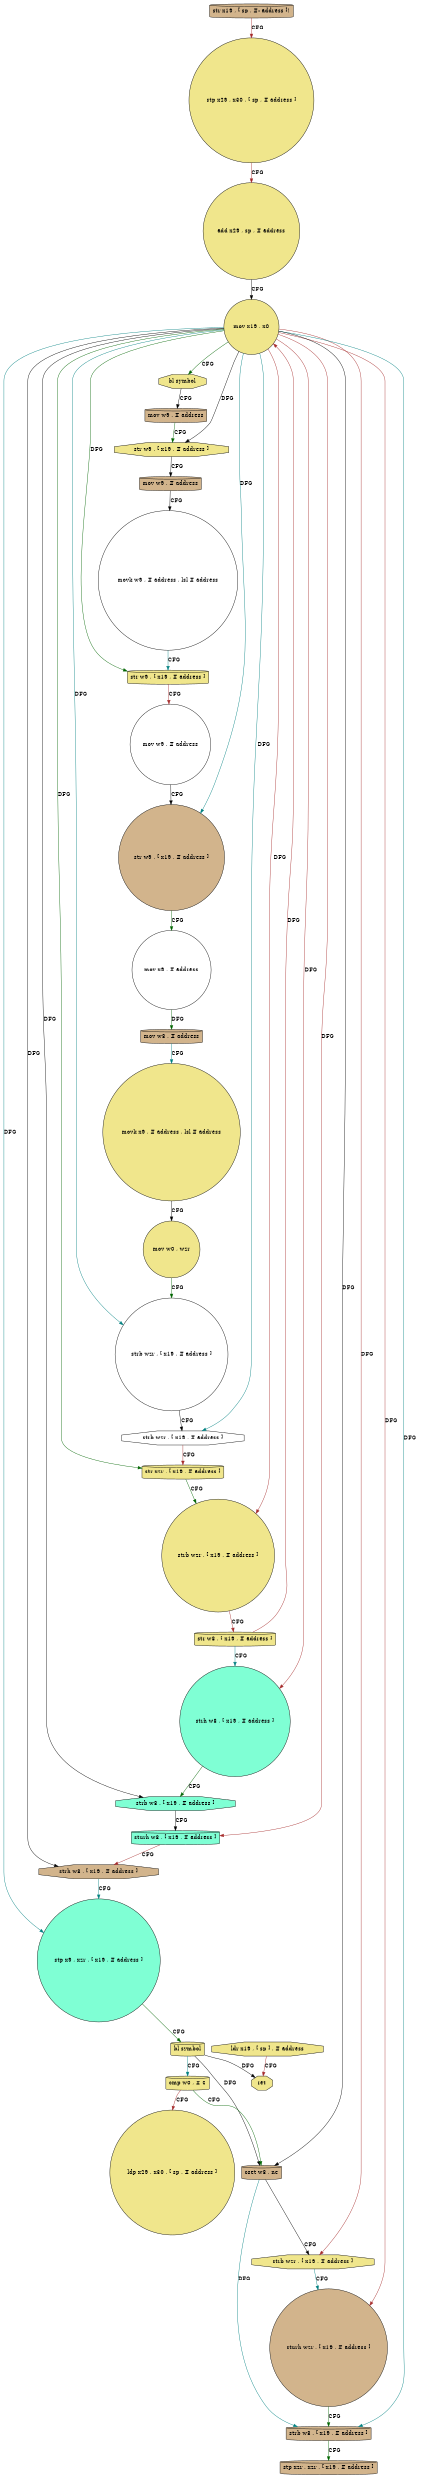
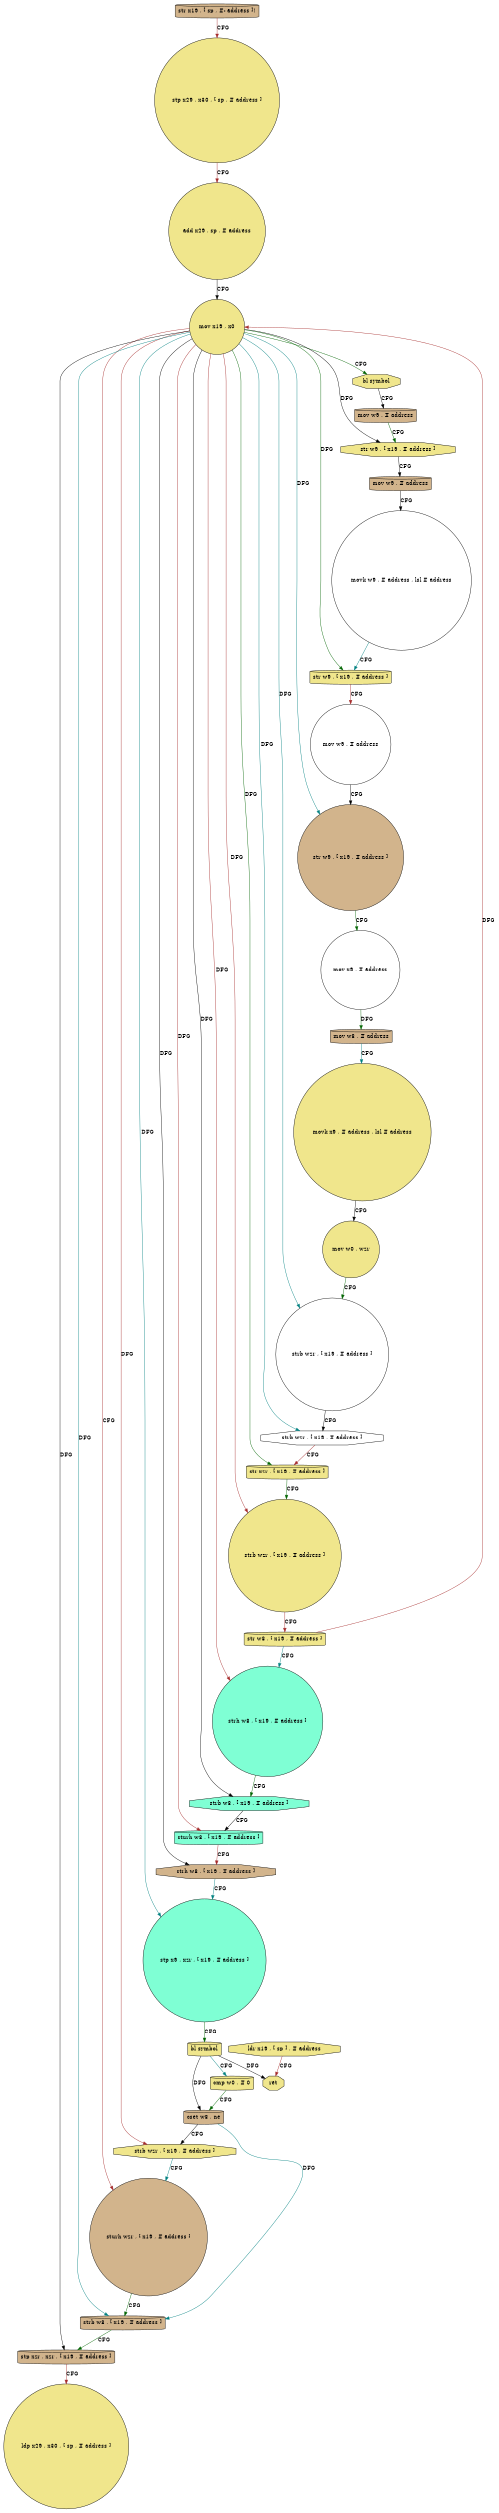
  digraph {
    node [fillcolor=khaki shape=circle style=filled]
    edge [color=black]
    n1 [fillcolor=tan label="str x19 , [ sp , #- address ]!" shape=cylinder]
    n2 [label="stp x29 , x30 , [ sp , # address ]"]
    n3 [label="add x29 , sp , # address"]
    n4 [label="mov x19 , x0"]
    n5 [label="bl symbol" shape=octagon]
    n6 [label="str w9 , [ x19 , # address ]" shape=octagon]
    n7 [label="str w9 , [ x19 , # address ]" shape=cylinder]
    n8 [fillcolor=tan label="str w9 , [ x19 , # address ]"]
    n9 [fillcolor=white label="strb wzr , [ x19 , # address ]"]
    n10 [fillcolor=white label="strb wzr , [ x19 , # address ]" shape=octagon]
    n11 [label="str xzr , [ x19 , # address ]" shape=cylinder]
    n12 [label="strb wzr , [ x19 , # address ]"]
    n13 [fillcolor=aquamarine label="strh w8 , [ x19 , # address ]"]
    n14 [fillcolor=aquamarine label="strb w8 , [ x19 , # address ]" shape=octagon]
    n15 [fillcolor=aquamarine label="sturh w8 , [ x19 , # address ]" shape=cylinder]
    n16 [fillcolor=tan label="strh w8 , [ x19 , # address ]" shape=octagon]
    n17 [fillcolor=aquamarine label="stp x9 , xzr , [ x19 , # address ]"]
    n18 [label="strb wzr , [ x19 , # address ]" shape=octagon]
    n19 [fillcolor=tan label="sturh wzr , [ x19 , # address ]"]
    n20 [fillcolor=tan label="strb w8 , [ x19 , # address ]" shape=cylinder]
    n21 [fillcolor=tan label="stp xzr , xzr , [ x19 , # address ]" shape=cylinder]
    n22 [fillcolor=tan label="mov w9 , # address" shape=cylinder]
    n23 [fillcolor=tan label="mov w9 , # address" shape=cylinder]
    n24 [fillcolor=white label="mov w9 , # address"]
    n25 [fillcolor=white label="mov x9 , # address"]
    n26 [label="str w8 , [ x19 , # address ]" shape=cylinder]
    n27 [label="bl symbol" shape=cylinder]
    n28 [label="ldp x29 , x30 , [ sp , # address ]"]
    n29 [fillcolor=white label="movk w9 , # address , lsl # address"]
    n30 [fillcolor=tan label="mov w8 , # address" shape=cylinder]
    n31 [label="movk x9 , # address , lsl # address"]
    n32 [label="mov w0 , wzr"]
    n33 [label="cmp w0 , # 0" shape=cylinder]
    n34 [fillcolor=tan label="cset w8 , ne" shape=cylinder]
    n35 [label=ret shape=octagon]
    n36 [label="ldr x19 , [ sp ] , # address" shape=octagon]
    n1 -> n2 [color=brown label=CFG]
    n2 -> n3 [color=brown label=CFG]
    n3 -> n4 [label=CFG]
    n4 -> n5 [color=darkgreen label=CFG]
    n4 -> n6 [label=DFG]
    n4 -> n7 [color=darkgreen label=DFG]
    n4 -> n8 [color=teal label=DFG]
    n4 -> n9 [color=teal label=DFG]
    n4 -> n10 [color=teal label=DFG]
    n4 -> n11 [color=darkgreen label=DFG]
    n4 -> n12 [color=brown label=DFG]
    n4 -> n13 [color=brown label=DFG]
    n4 -> n14 [label=DFG]
    n4 -> n15 [color=brown label=DFG]
    n4 -> n16 [label=DFG]
    n4 -> n17 [color=teal label=DFG]
    n4 -> n18 [color=brown label=DFG]
-   n4 -> n19 [color=brown label=DFG]
+   n4 -> n19 [color=brown label=CFG]
    n4 -> n20 [color=teal label=DFG]
-   n4 -> n34 [label=DFG]
+   n4 -> n21 [label=DFG]
    n5 -> n22 [label=CFG]
    n6 -> n23 [label=CFG]
    n7 -> n24 [color=brown label=CFG]
    n8 -> n25 [color=darkgreen label=CFG]
    n9 -> n10 [label=CFG]
    n10 -> n11 [color=brown label=CFG]
    n11 -> n12 [color=darkgreen label=CFG]
    n12 -> n26 [color=brown label=CFG]
    n13 -> n14 [color=darkgreen label=CFG]
    n14 -> n15 [label=CFG]
    n15 -> n16 [color=brown label=CFG]
    n16 -> n17 [color=teal label=CFG]
    n17 -> n27 [color=darkgreen label=CFG]
    n18 -> n19 [color=teal label=CFG]
    n19 -> n20 [color=darkgreen label=CFG]
    n20 -> n21 [color=darkgreen label=CFG]
-   n33 -> n28 [color=brown label=CFG]
+   n21 -> n28 [color=brown label=CFG]
    n22 -> n6 [color=darkgreen label=CFG]
    n23 -> n29 [label=CFG]
    n24 -> n8 [label=CFG]
    n25 -> n30 [color=darkgreen label=DFG]
    n26 -> n4 [color=brown label=DFG]
    n26 -> n13 [color=teal label=CFG]
    n27 -> n33 [color=teal label=CFG]
    n27 -> n34 [label=DFG]
    n27 -> n35 [label=DFG]
    n29 -> n7 [color=teal label=CFG]
    n30 -> n31 [color=teal label=CFG]
    n31 -> n32 [label=CFG]
    n32 -> n9 [color=darkgreen label=CFG]
    n33 -> n34 [color=darkgreen label=CFG]
    n34 -> n18 [label=CFG]
    n34 -> n20 [color=teal label=DFG]
    n36 -> n35 [color=brown label=CFG]
  }
